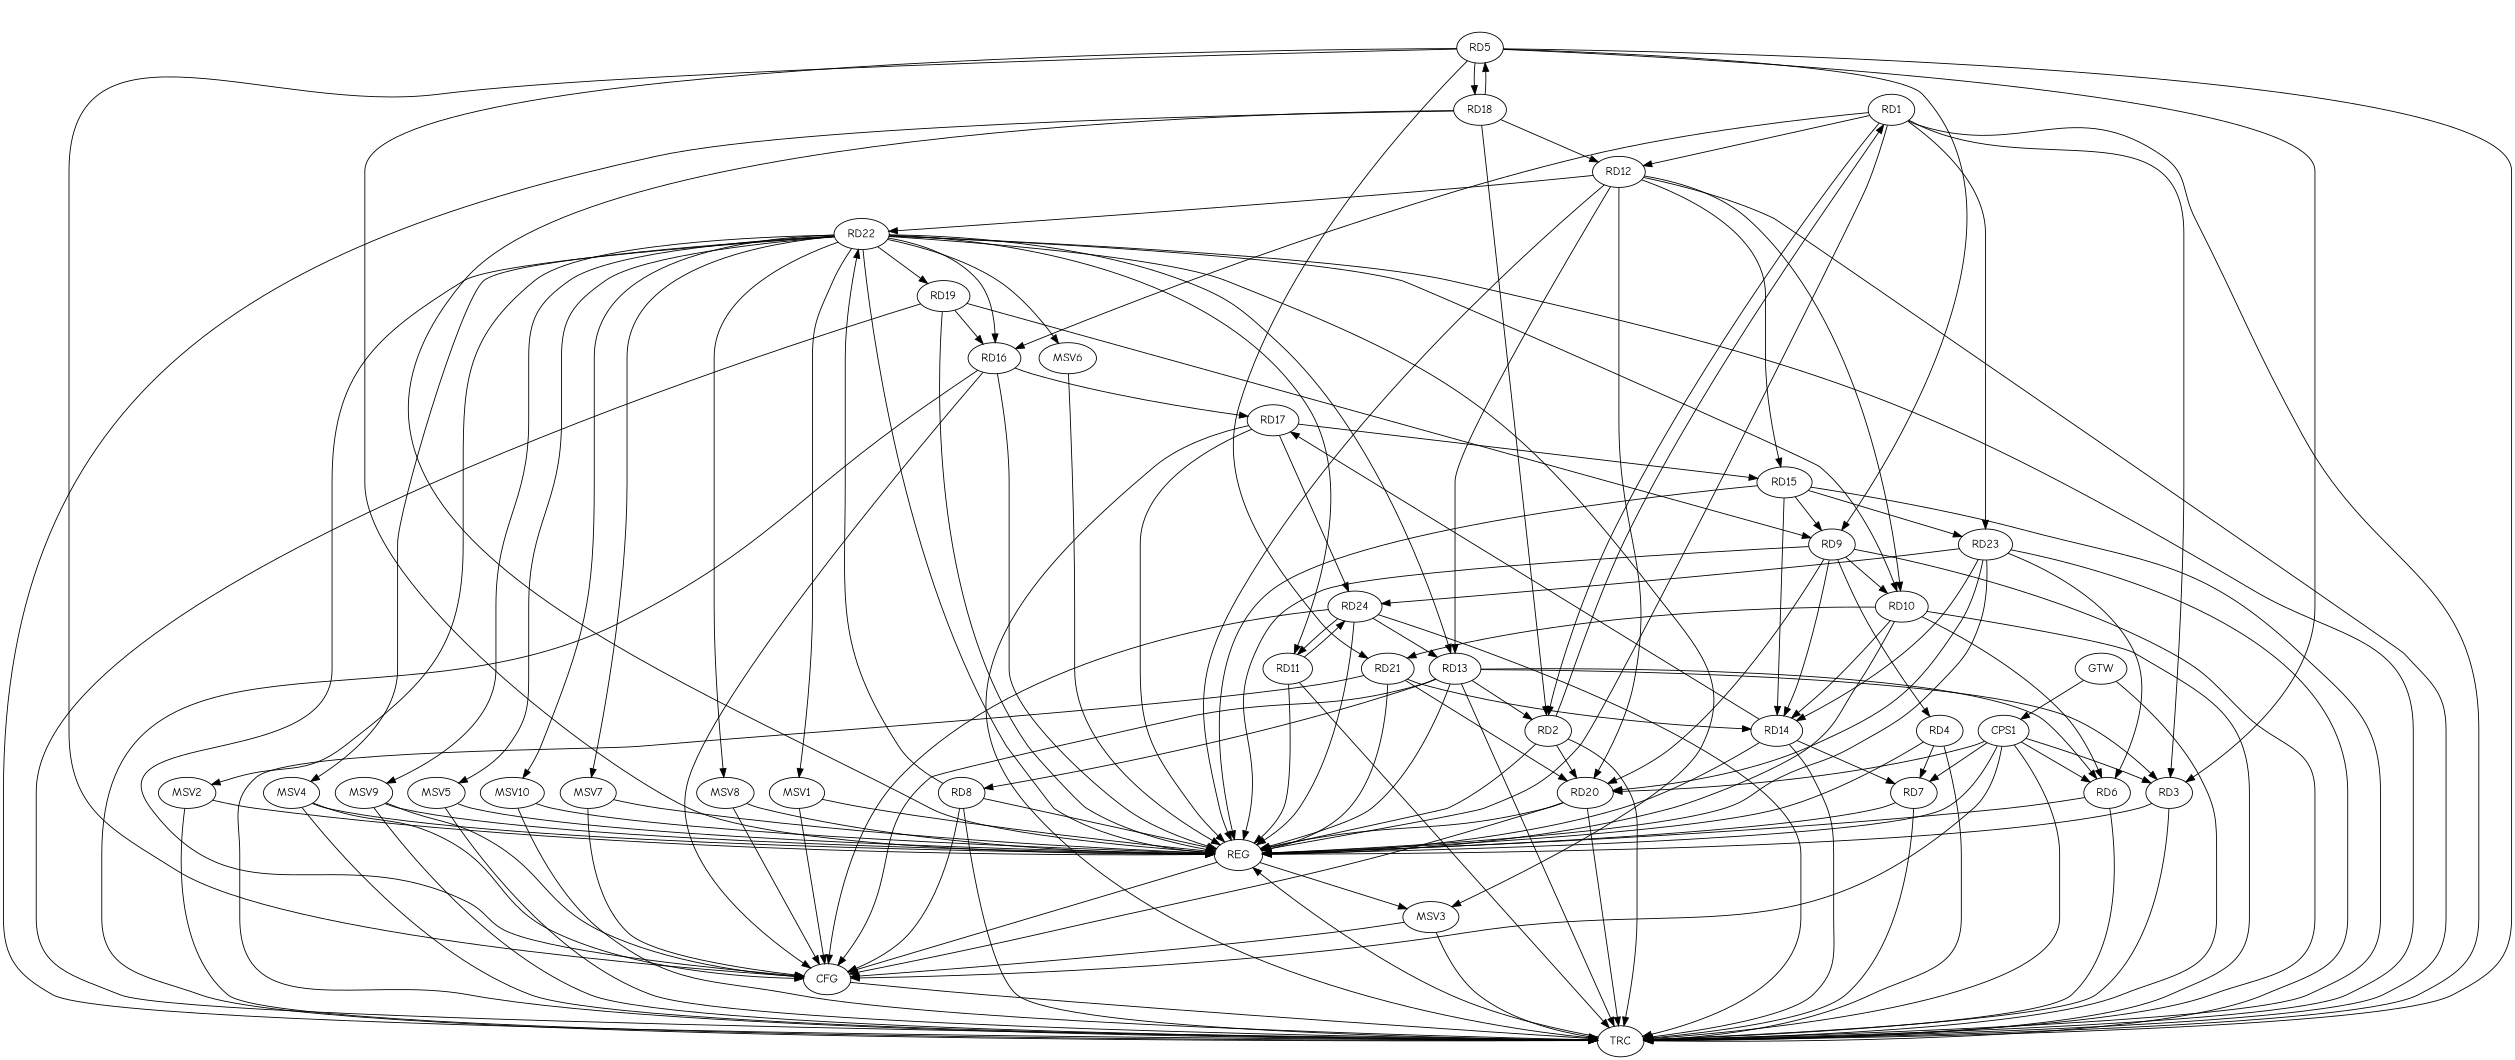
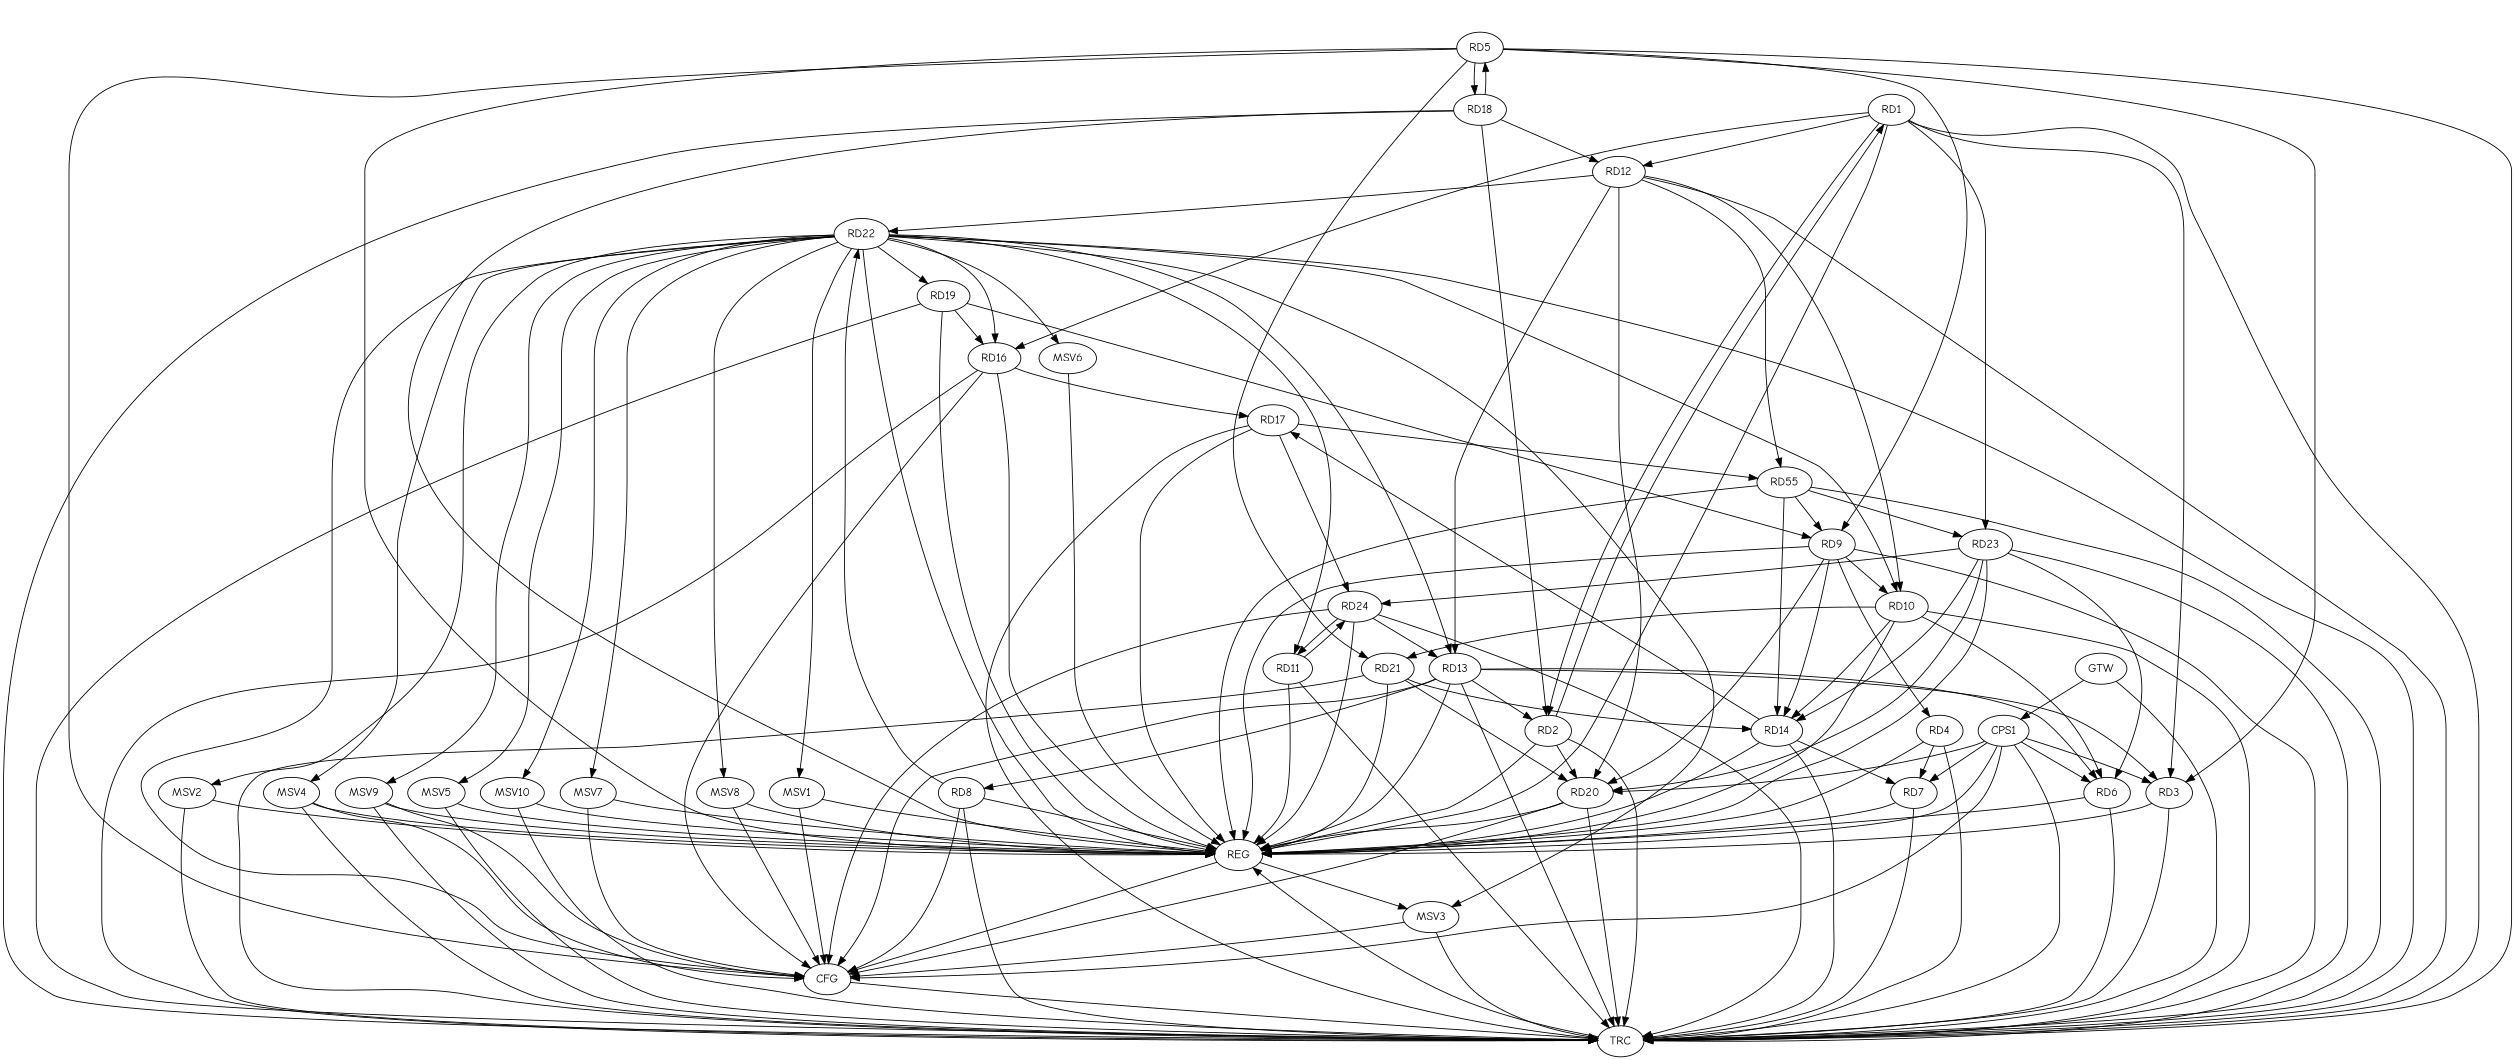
  strict digraph {
    fontname="Comic Neue"
    node [fontname="Comic Neue"]
    edge [fontname="Comic Neue"]
    n1 [label=RD1]
    n2 [label=RD2]
    n3 [label=RD3]
    n4 [label=RD12]
    n5 [label=RD16]
    n6 [label=RD23]
    n7 [label=REG]
    n8 [label=TRC]
    n9 [label=RD20]
    n10 [label=RD22]
    n11 [label=RD10]
    n12 [label=RD13]
-   n13 [label=RD15]
+   n13 [label=RD55]
    n14 [label=CFG]
    n15 [label=RD17]
    n16 [label=RD6]
    n17 [label=RD14]
    n18 [label=RD24]
    n19 [label=MSV3]
    n20 [label=RD4]
    n21 [label=RD7]
    n22 [label=RD5]
    n23 [label=RD9]
    n24 [label=RD18]
    n25 [label=RD21]
    n26 [label=RD8]
    n27 [label=RD11]
    n28 [label=RD19]
    n29 [label=MSV1]
    n30 [label=MSV2]
    n31 [label=MSV4]
    n32 [label=MSV5]
    n33 [label=MSV6]
    n34 [label=MSV7]
    n35 [label=MSV8]
    n36 [label=MSV9]
    n37 [label=MSV10]
    n38 [label=CPS1]
    n39 [label=GTW]
    n1 -> n2
    n1 -> n3
    n1 -> n4
    n1 -> n5
    n1 -> n6
    n1 -> n7
    n1 -> n8
    n2 -> n1
    n2 -> n7
    n2 -> n8
    n2 -> n9
    n3 -> n7
    n3 -> n8
-   n4 -> n7
    n4 -> n8
    n4 -> n9
    n4 -> n10
    n4 -> n11
    n4 -> n12
    n4 -> n13
    n5 -> n7
    n5 -> n8
    n5 -> n14
    n5 -> n15
    n6 -> n7
    n6 -> n8
    n6 -> n9
    n6 -> n16
    n6 -> n17
    n6 -> n18
    n7 -> n14
    n7 -> n19
    n8 -> n7
    n9 -> n7
    n9 -> n8
    n9 -> n14
    n10 -> n5
    n10 -> n7
    n10 -> n8
    n10 -> n11
    n10 -> n12
    n10 -> n14
    n10 -> n19
    n10 -> n27
    n10 -> n28
    n10 -> n29
    n10 -> n30
    n10 -> n31
    n10 -> n32
    n10 -> n33
    n10 -> n34
    n10 -> n35
    n10 -> n36
    n10 -> n37
    n11 -> n7
    n11 -> n8
    n11 -> n16
    n11 -> n17
    n11 -> n25
    n12 -> n2
    n12 -> n3
    n12 -> n7
    n12 -> n8
    n12 -> n14
    n12 -> n16
    n12 -> n26
    n13 -> n6
    n13 -> n7
    n13 -> n8
    n13 -> n17
    n13 -> n23
    n14 -> n8
    n15 -> n7
    n15 -> n8
    n15 -> n13
    n15 -> n18
    n16 -> n7
    n16 -> n8
    n17 -> n7
    n17 -> n8
    n17 -> n15
    n17 -> n21
    n18 -> n7
    n18 -> n8
    n18 -> n12
    n18 -> n14
    n18 -> n27
    n19 -> n8
    n19 -> n14
    n20 -> n7
    n20 -> n8
    n20 -> n21
    n21 -> n7
    n21 -> n8
    n22 -> n3
    n22 -> n7
    n22 -> n8
    n22 -> n14
    n22 -> n23
    n22 -> n24
    n22 -> n25
    n23 -> n7
    n23 -> n8
    n23 -> n9
    n23 -> n11
    n23 -> n17
    n23 -> n20
    n24 -> n2
    n24 -> n4
    n24 -> n7
    n24 -> n8
    n24 -> n22
    n25 -> n7
    n25 -> n8
    n25 -> n9
    n25 -> n17
    n26 -> n7
    n26 -> n8
    n26 -> n10
    n26 -> n14
    n27 -> n7
    n27 -> n8
    n27 -> n18
    n28 -> n5
    n28 -> n7
    n28 -> n8
    n28 -> n23
    n29 -> n7
    n29 -> n14
    n30 -> n7
    n30 -> n8
    n31 -> n7
    n31 -> n8
    n31 -> n14
    n32 -> n7
    n32 -> n8
    n33 -> n7
    n34 -> n7
    n34 -> n14
    n35 -> n7
    n35 -> n14
    n36 -> n7
    n36 -> n8
    n36 -> n14
    n37 -> n7
    n37 -> n8
    n38 -> n3
    n38 -> n7
    n38 -> n8
    n38 -> n9
    n38 -> n14
    n38 -> n16
    n38 -> n21
    n39 -> n8
    n39 -> n38
  }
